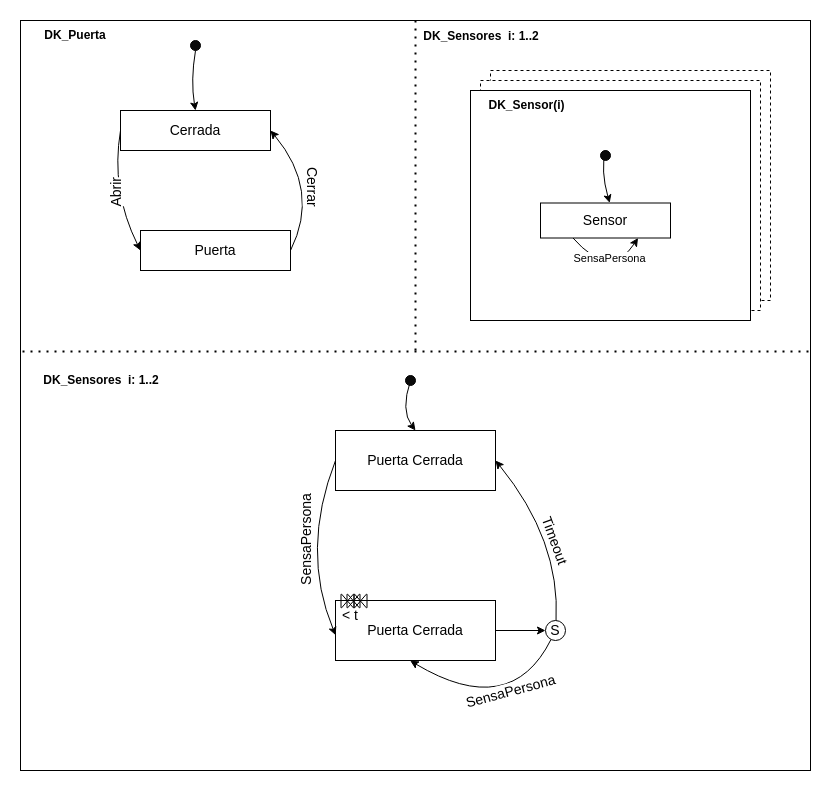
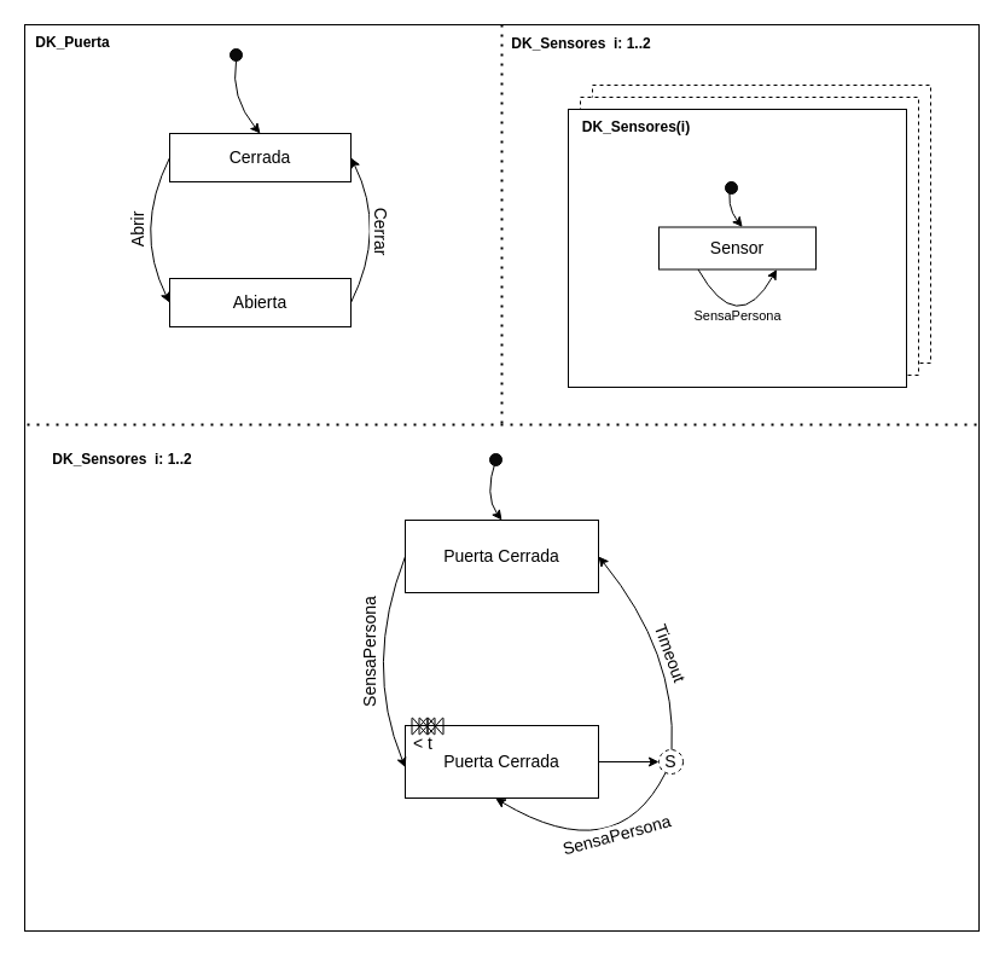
  <mxCell id="0" />
  <mxCell id="1" parent="0" />
  <mxCell id="2" value="" style="rounded=0;whiteSpace=wrap;html=1;" parent="1" vertex="1"><mxGeometry x="20" y="20" width="790" height="750" as="geometry" /></mxCell>
  <mxCell id="3" value="" style="endArrow=none;dashed=1;html=1;dashPattern=1 3;strokeWidth=2;" parent="1" edge="1"><mxGeometry width="50" height="50" relative="1" as="geometry"><mxPoint x="22" y="351" as="sourcePoint" /><mxPoint x="810" y="351" as="targetPoint" /></mxGeometry></mxCell>
  <mxCell id="4" value="" style="endArrow=none;dashed=1;html=1;dashPattern=1 3;strokeWidth=2;entryX=0.5;entryY=0;entryDx=0;entryDy=0;" parent="1" target="2" edge="1"><mxGeometry width="50" height="50" relative="1" as="geometry"><mxPoint x="415" y="350" as="sourcePoint" /><mxPoint x="610" y="130" as="targetPoint" /><Array as="points" /></mxGeometry></mxCell>
- <mxCell id="5" value="DK_Puerta" style="text;html=1;strokeColor=none;fillColor=none;align=center;verticalAlign=middle;whiteSpace=wrap;rounded=0;fontStyle=1" parent="1" vertex="1"><mxGeometry x="40" y="25" width="70" height="20" as="geometry" /></mxCell>
+ <mxCell id="5" value="DK_Puerta" style="text;html=1;strokeColor=none;fillColor=none;align=center;verticalAlign=middle;whiteSpace=wrap;rounded=0;fontStyle=1" parent="1" vertex="1"><mxGeometry x="25" y="25" width="70" height="20" as="geometry" /></mxCell>
  <mxCell id="6" value="DK_Sensores&amp;nbsp; i: 1..2" style="text;html=1;strokeColor=none;fillColor=none;align=center;verticalAlign=middle;whiteSpace=wrap;rounded=0;fontStyle=1" parent="1" vertex="1"><mxGeometry x="420" y="26" width="122" height="20" as="geometry" /></mxCell>
- <mxCell id="7" value="Cerrada" style="rounded=0;whiteSpace=wrap;html=1;fontSize=14;" parent="1" vertex="1"><mxGeometry x="120" y="110" width="150" height="40" as="geometry" /></mxCell>
- <mxCell id="8" value="Puerta" style="rounded=0;whiteSpace=wrap;html=1;fontSize=14;" parent="1" vertex="1"><mxGeometry x="140" y="230" width="150" height="40" as="geometry" /></mxCell>
+ <mxCell id="7" value="Cerrada" style="rounded=0;whiteSpace=wrap;html=1;fontSize=14;" parent="1" vertex="1"><mxGeometry x="140" y="110" width="150" height="40" as="geometry" /></mxCell>
+ <mxCell id="8" value="Abierta" style="rounded=0;whiteSpace=wrap;html=1;fontSize=14;" parent="1" vertex="1"><mxGeometry x="140" y="230" width="150" height="40" as="geometry" /></mxCell>
  <mxCell id="9" value="" style="curved=1;endArrow=classic;html=1;entryX=0.5;entryY=0;entryDx=0;entryDy=0;exitX=0.5;exitY=1;exitDx=0;exitDy=0;" parent="1" source="10" target="7" edge="1"><mxGeometry width="50" height="50" relative="1" as="geometry"><mxPoint x="390" y="160" as="sourcePoint" /><mxPoint x="440" y="110" as="targetPoint" /><Array as="points"><mxPoint x="190" y="80" /></Array></mxGeometry></mxCell>
  <mxCell id="10" value="" style="ellipse;whiteSpace=wrap;html=1;aspect=fixed;fillColor=#0A0A0A;" parent="1" vertex="1"><mxGeometry x="190" y="40" width="10" height="10" as="geometry" /></mxCell>
  <mxCell id="11" value="" style="endArrow=classic;html=1;exitX=0;exitY=0.5;exitDx=0;exitDy=0;curved=1;entryX=0;entryY=0.5;entryDx=0;entryDy=0;" parent="1" source="7" target="8" edge="1"><mxGeometry relative="1" as="geometry"><mxPoint x="360" y="140" as="sourcePoint" /><mxPoint x="140" y="250" as="targetPoint" /><Array as="points"><mxPoint x="110" y="190" /></Array></mxGeometry></mxCell>
  <mxCell id="12" value="Abrir" style="edgeLabel;resizable=0;html=1;align=center;verticalAlign=middle;rotation=-90;fontSize=14;" parent="11" connectable="0" vertex="1"><mxGeometry relative="1" as="geometry"><mxPoint x="4" as="offset" /></mxGeometry></mxCell>
  <mxCell id="13" value="" style="endArrow=classic;html=1;fontSize=14;exitX=1;exitY=0.5;exitDx=0;exitDy=0;entryX=1;entryY=0.5;entryDx=0;entryDy=0;curved=1;" parent="1" source="8" target="7" edge="1"><mxGeometry relative="1" as="geometry"><mxPoint x="260" y="180" as="sourcePoint" /><mxPoint x="360" y="180" as="targetPoint" /><Array as="points"><mxPoint x="320" y="190" /></Array></mxGeometry></mxCell>
  <mxCell id="14" value="Cerrar" style="edgeLabel;resizable=0;html=1;align=center;verticalAlign=middle;rotation=90;fontSize=14;" parent="13" connectable="0" vertex="1"><mxGeometry relative="1" as="geometry"><mxPoint x="-4" as="offset" /></mxGeometry></mxCell>
  <mxCell id="15" value="" style="rounded=0;whiteSpace=wrap;html=1;fontSize=14;fillColor=#FFFFFF;dashed=1;" parent="1" vertex="1"><mxGeometry x="490" y="70" width="280" height="230" as="geometry" /></mxCell>
  <mxCell id="16" value="" style="rounded=0;whiteSpace=wrap;html=1;fontSize=14;fillColor=#FFFFFF;dashed=1;" parent="1" vertex="1"><mxGeometry x="480" y="80" width="280" height="230" as="geometry" /></mxCell>
  <mxCell id="17" value="" style="rounded=0;whiteSpace=wrap;html=1;fontSize=14;fillColor=#FFFFFF;" parent="1" vertex="1"><mxGeometry x="470" y="90" width="280" height="230" as="geometry" /></mxCell>
- <mxCell id="18" value="DK_Sensor(i)" style="text;html=1;strokeColor=none;fillColor=none;align=center;verticalAlign=middle;whiteSpace=wrap;rounded=0;fontStyle=1" parent="1" vertex="1"><mxGeometry x="473" y="95" width="107" height="20" as="geometry" /></mxCell>
- <mxCell id="19" value="Sensor" style="rounded=0;whiteSpace=wrap;html=1;fontSize=14;fillColor=#FFFFFF;" parent="1" vertex="1"><mxGeometry x="540" y="202.5" width="130" height="35" as="geometry" /></mxCell>
+ <mxCell id="18" value="DK_Sensores(i)" style="text;html=1;strokeColor=none;fillColor=none;align=center;verticalAlign=middle;whiteSpace=wrap;rounded=0;fontStyle=1" parent="1" vertex="1"><mxGeometry x="473" y="95" width="107" height="20" as="geometry" /></mxCell>
+ <mxCell id="19" value="Sensor" style="rounded=0;whiteSpace=wrap;html=1;fontSize=14;fillColor=#FFFFFF;" parent="1" vertex="1"><mxGeometry x="545" y="187.5" width="130" height="35" as="geometry" /></mxCell>
  <mxCell id="20" value="" style="endArrow=classic;html=1;fontSize=14;entryX=0.532;entryY=-0.002;entryDx=0;entryDy=0;entryPerimeter=0;curved=1;exitX=0.5;exitY=0;exitDx=0;exitDy=0;" parent="1" source="21" target="19" edge="1"><mxGeometry width="50" height="50" relative="1" as="geometry"><mxPoint x="610" y="160" as="sourcePoint" /><mxPoint x="620" y="130" as="targetPoint" /><Array as="points"><mxPoint x="600" y="170" /></Array></mxGeometry></mxCell>
  <mxCell id="21" value="" style="ellipse;whiteSpace=wrap;html=1;aspect=fixed;fillColor=#0A0A0A;" parent="1" vertex="1"><mxGeometry x="600" y="150" width="10" height="10" as="geometry" /></mxCell>
  <mxCell id="22" value="" style="endArrow=classic;html=1;fontSize=14;entryX=0.75;entryY=1;entryDx=0;entryDy=0;exitX=0.25;exitY=1;exitDx=0;exitDy=0;curved=1;" parent="1" source="19" target="19" edge="1"><mxGeometry relative="1" as="geometry"><mxPoint x="550" y="160" as="sourcePoint" /><mxPoint x="650" y="160" as="targetPoint" /><Array as="points"><mxPoint x="610" y="280" /></Array></mxGeometry></mxCell>
  <mxCell id="23" value="SensaPersona" style="edgeLabel;resizable=0;html=1;align=center;verticalAlign=middle;" parent="22" connectable="0" vertex="1"><mxGeometry relative="1" as="geometry"><mxPoint y="-20" as="offset" /></mxGeometry></mxCell>
  <mxCell id="24" value="DK_Sensores&amp;nbsp; i: 1..2" style="text;html=1;strokeColor=none;fillColor=none;align=center;verticalAlign=middle;whiteSpace=wrap;rounded=0;fontStyle=1" parent="1" vertex="1"><mxGeometry x="40" y="370" width="122" height="20" as="geometry" /></mxCell>
  <mxCell id="25" value="Puerta Cerrada" style="rounded=0;whiteSpace=wrap;html=1;fontSize=14;strokeColor=#000000;fillColor=#FFFFFF;" parent="1" vertex="1"><mxGeometry x="335" y="430" width="160" height="60" as="geometry" /></mxCell>
  <mxCell id="26" value="Puerta Cerrada" style="rounded=0;whiteSpace=wrap;html=1;fontSize=14;strokeColor=#000000;fillColor=#FFFFFF;" parent="1" vertex="1"><mxGeometry x="335" y="600" width="160" height="60" as="geometry" /></mxCell>
  <mxCell id="27" value="" style="curved=1;endArrow=classic;html=1;fontSize=14;entryX=0.5;entryY=0;entryDx=0;entryDy=0;" parent="1" target="25" edge="1"><mxGeometry width="50" height="50" relative="1" as="geometry"><mxPoint x="410" y="380" as="sourcePoint" /><mxPoint x="430" y="380" as="targetPoint" /><Array as="points"><mxPoint x="400" y="410" /></Array></mxGeometry></mxCell>
  <mxCell id="28" value="" style="ellipse;whiteSpace=wrap;html=1;aspect=fixed;fillColor=#0A0A0A;" parent="1" vertex="1"><mxGeometry x="405" y="375" width="10" height="10" as="geometry" /></mxCell>
  <mxCell id="29" value="" style="endArrow=classic;html=1;fontSize=14;exitX=0;exitY=0.5;exitDx=0;exitDy=0;entryX=0.001;entryY=0.579;entryDx=0;entryDy=0;entryPerimeter=0;curved=1;" parent="1" source="25" target="26" edge="1"><mxGeometry relative="1" as="geometry"><mxPoint x="320" y="510" as="sourcePoint" /><mxPoint x="420" y="510" as="targetPoint" /><Array as="points"><mxPoint x="300" y="550" /></Array></mxGeometry></mxCell>
  <mxCell id="30" value="SensaPersona" style="edgeLabel;resizable=0;html=1;align=center;verticalAlign=middle;rotation=-90;fontSize=14;" parent="29" connectable="0" vertex="1"><mxGeometry relative="1" as="geometry"><mxPoint x="5" y="-8" as="offset" /></mxGeometry></mxCell>
  <mxCell id="31" value="" style="endArrow=classic;html=1;fontSize=14;exitX=1;exitY=0.5;exitDx=0;exitDy=0;entryX=0;entryY=0.5;entryDx=0;entryDy=0;endFill=1;" parent="1" source="26" target="32" edge="1"><mxGeometry width="50" height="50" relative="1" as="geometry"><mxPoint x="350" y="540" as="sourcePoint" /><mxPoint x="400" y="490" as="targetPoint" /></mxGeometry></mxCell>
- <mxCell id="32" value="S" style="ellipse;whiteSpace=wrap;html=1;aspect=fixed;fontSize=14;strokeColor=#000000;fillColor=#FFFFFF;" parent="1" vertex="1"><mxGeometry x="545" y="620" width="20" height="20" as="geometry" /></mxCell>
+ <mxCell id="32" value="S" style="ellipse;whiteSpace=wrap;html=1;aspect=fixed;fontSize=14;strokeColor=#000000;fillColor=#FFFFFF;dashed=1;" parent="1" vertex="1"><mxGeometry x="545" y="620" width="20" height="20" as="geometry" /></mxCell>
  <mxCell id="33" value="" style="endArrow=classic;html=1;fontSize=14;entryX=1;entryY=0.5;entryDx=0;entryDy=0;curved=1;" parent="1" source="32" target="25" edge="1"><mxGeometry relative="1" as="geometry"><mxPoint x="320" y="510" as="sourcePoint" /><mxPoint x="420" y="510" as="targetPoint" /><Array as="points"><mxPoint x="560" y="540" /></Array></mxGeometry></mxCell>
  <mxCell id="34" value="Timeout" style="edgeLabel;resizable=0;html=1;align=center;verticalAlign=middle;rotation=70;fontSize=14;" parent="33" connectable="0" vertex="1"><mxGeometry relative="1" as="geometry"><mxPoint x="2" y="9" as="offset" /></mxGeometry></mxCell>
  <mxCell id="35" value="" style="endArrow=classic;html=1;fontSize=14;entryX=0.467;entryY=1.004;entryDx=0;entryDy=0;entryPerimeter=0;curved=1;" parent="1" source="32" target="26" edge="1"><mxGeometry relative="1" as="geometry"><mxPoint x="320" y="510" as="sourcePoint" /><mxPoint x="420" y="510" as="targetPoint" /><Array as="points"><mxPoint x="510" y="720" /></Array></mxGeometry></mxCell>
  <mxCell id="36" value="SensaPersona" style="edgeLabel;resizable=0;html=1;align=center;verticalAlign=middle;rotation=-15;fontSize=14;" parent="35" connectable="0" vertex="1"><mxGeometry relative="1" as="geometry"><mxPoint x="11" y="-23" as="offset" /></mxGeometry></mxCell>
  <mxCell id="37" value="&amp;lt; t" style="text;html=1;strokeColor=none;fillColor=none;align=center;verticalAlign=middle;whiteSpace=wrap;rounded=0;fontSize=14;" parent="1" vertex="1"><mxGeometry x="335" y="610" width="30" height="10" as="geometry" /></mxCell>
  <mxCell id="38" value="" style="verticalLabelPosition=bottom;verticalAlign=top;html=1;shape=mxgraph.flowchart.collate;fontSize=14;strokeColor=#000000;rotation=90;fillColor=none;" parent="1" vertex="1"><mxGeometry x="340" y="594" width="14" height="13" as="geometry" /></mxCell>
  <mxCell id="39" value="" style="verticalLabelPosition=bottom;verticalAlign=top;html=1;shape=mxgraph.flowchart.collate;fontSize=14;strokeColor=#000000;rotation=90;fillColor=none;" parent="1" vertex="1"><mxGeometry x="346" y="594" width="14" height="13" as="geometry" /></mxCell>
  <mxCell id="40" value="" style="verticalLabelPosition=bottom;verticalAlign=top;html=1;shape=mxgraph.flowchart.collate;fontSize=14;strokeColor=#000000;rotation=90;fillColor=none;" parent="1" vertex="1"><mxGeometry x="353" y="594" width="14" height="13" as="geometry" /></mxCell>
